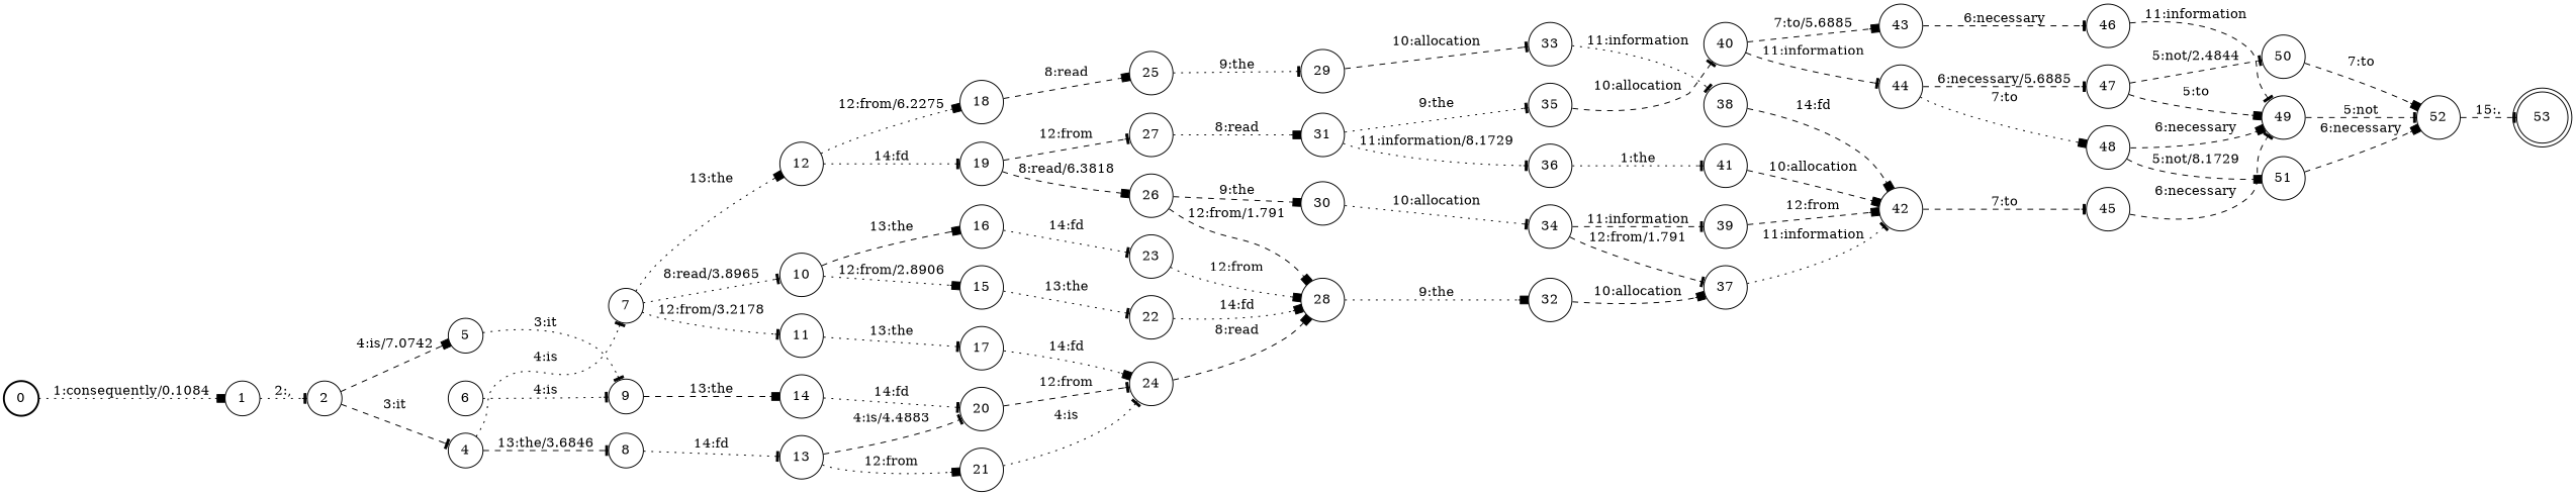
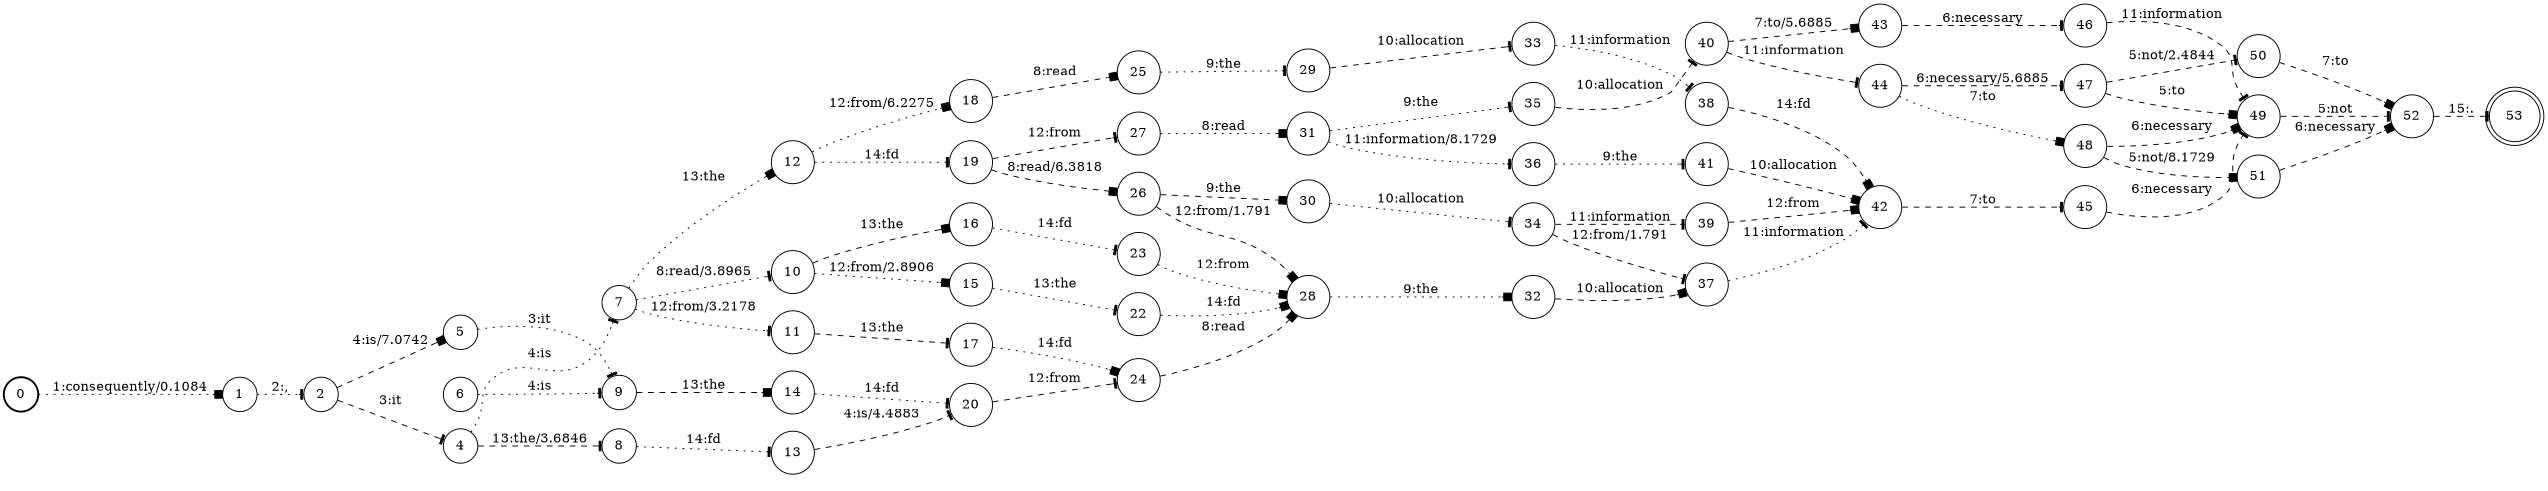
  digraph {
    nodesep=0.25
    rankdir=LR
    ranksep=0.4
    node [fontsize=14 shape=circle style=solid]
    edge [arrowhead=tee fontsize=14 style=dashed]
    n1 [label=0 style=bold]
    n2 [label=1]
    n3 [label=2]
    n4 [label=4]
    n5 [label=5]
    n6 [label=7]
    n7 [label=8]
    n8 [label=9]
    n9 [label=6]
    n10 [label=10]
    n11 [label=11]
    n12 [label=12]
    n13 [label=13]
    n14 [label=14]
    n15 [label=15]
    n16 [label=16]
    n17 [label=17]
    n18 [label=18]
    n19 [label=19]
    n20 [label=20]
-   n21 [label=21]
    n22 [label=22]
    n23 [label=23]
    n24 [label=24]
    n25 [label=25]
    n26 [label=26]
    n27 [label=27]
    n28 [label=28]
    n29 [label=29]
    n30 [label=30]
    n31 [label=31]
    n32 [label=32]
    n33 [label=33]
    n34 [label=34]
    n35 [label=36]
    n36 [label=35]
    n37 [label=37]
    n38 [label=38]
    n39 [label=39]
    n40 [label=41]
    n41 [label=40]
    n42 [label=42]
    n43 [label=43]
    n44 [label=44]
    n45 [label=45]
    n46 [label=46]
    n47 [label=47]
    n48 [label=48]
    n49 [label=49]
    n50 [label=50]
    n51 [label=51]
    n52 [label=52]
    n53 [label=53 shape=doublecircle]
    n1 -> n2 [arrowhead=box label="1:consequently/0.1084" style=dotted]
    n2 -> n3 [label="2:," style=dotted]
    n3 -> n4 [label="3:it"]
    n3 -> n5 [arrowhead=box label="4:is/7.0742"]
    n4 -> n6 [label="4:is" style=dotted]
    n4 -> n7 [label="13:the/3.6846"]
    n5 -> n8 [label="3:it" style=dotted]
    n6 -> n10 [label="8:read/3.8965" style=dotted]
    n6 -> n11 [label="12:from/3.2178" style=dotted]
    n6 -> n12 [arrowhead=box label="13:the" style=dotted]
    n7 -> n13 [label="14:fd" style=dotted]
    n8 -> n14 [arrowhead=box label="13:the"]
    n9 -> n8 [label="4:is" style=dotted]
    n10 -> n15 [arrowhead=box label="12:from/2.8906" style=dotted]
    n10 -> n16 [arrowhead=box label="13:the"]
-   n11 -> n17 [label="13:the" style=dotted]
+   n11 -> n17 [label="13:the"]
    n12 -> n18 [arrowhead=box label="12:from/6.2275" style=dotted]
    n12 -> n19 [label="14:fd" style=dotted]
    n13 -> n20 [label="4:is/4.4883"]
-   n13 -> n21 [arrowhead=box label="12:from" style=dotted]
    n14 -> n20 [label="14:fd" style=dotted]
    n15 -> n22 [label="13:the" style=dotted]
    n16 -> n23 [label="14:fd" style=dotted]
    n17 -> n24 [arrowhead=box label="14:fd" style=dotted]
    n18 -> n25 [arrowhead=box label="8:read"]
    n19 -> n26 [arrowhead=box label="8:read/6.3818"]
    n19 -> n27 [label="12:from"]
    n20 -> n24 [label="12:from"]
-   n21 -> n24 [label="4:is" style=dotted]
    n22 -> n28 [arrowhead=box label="14:fd" style=dotted]
    n23 -> n28 [arrowhead=box label="12:from" style=dotted]
    n24 -> n28 [arrowhead=box label="8:read"]
    n25 -> n29 [label="9:the" style=dotted]
    n26 -> n28 [arrowhead=box label="12:from/1.791"]
    n26 -> n30 [arrowhead=box label="9:the"]
    n27 -> n31 [arrowhead=box label="8:read" style=dotted]
    n28 -> n32 [arrowhead=box label="9:the" style=dotted]
    n29 -> n33 [label="10:allocation"]
    n30 -> n34 [label="10:allocation" style=dotted]
    n31 -> n35 [label="11:information/8.1729" style=dotted]
    n31 -> n36 [label="9:the" style=dotted]
    n32 -> n37 [arrowhead=box label="10:allocation"]
    n33 -> n38 [label="11:information" style=dotted]
    n34 -> n37 [label="12:from/1.791"]
    n34 -> n39 [label="11:information"]
-   n35 -> n40 [label="1:the" style=dotted]
+   n35 -> n40 [label="9:the" style=dotted]
    n36 -> n41 [label="10:allocation"]
    n37 -> n42 [label="11:information" style=dotted]
    n38 -> n42 [arrowhead=box label="14:fd"]
    n39 -> n42 [arrowhead=box label="12:from"]
    n40 -> n42 [arrowhead=box label="10:allocation"]
    n41 -> n43 [arrowhead=box label="7:to/5.6885"]
    n41 -> n44 [label="11:information"]
    n42 -> n45 [label="7:to"]
    n43 -> n46 [label="6:necessary"]
    n44 -> n47 [label="6:necessary/5.6885"]
    n44 -> n48 [arrowhead=box label="7:to" style=dotted]
    n45 -> n49 [label="6:necessary"]
    n46 -> n49 [label="11:information"]
    n47 -> n49 [arrowhead=box label="5:to"]
    n47 -> n50 [label="5:not/2.4844"]
    n48 -> n49 [arrowhead=box label="6:necessary"]
    n48 -> n51 [arrowhead=box label="5:not/8.1729"]
    n49 -> n52 [label="5:not"]
    n50 -> n52 [arrowhead=box label="7:to"]
    n51 -> n52 [arrowhead=box label="6:necessary"]
    n52 -> n53 [label="15:."]
  }
